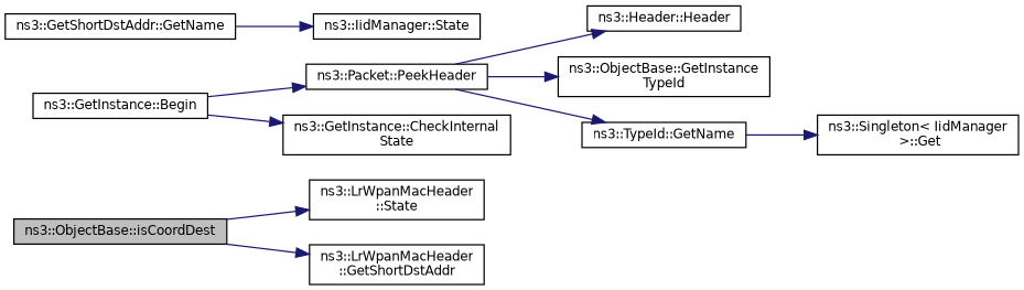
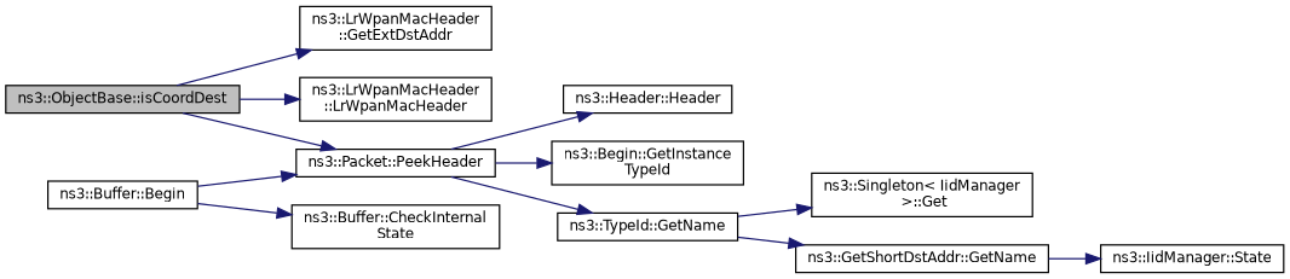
  digraph {
    rankdir=LR
    node [color=black fillcolor=white fontname=Helvetica fontsize=10 shape=record style=filled]
    edge [color=midnightblue fontname=Helvetica fontsize=10 labelfontname=Helvetica labelfontsize=10 style=solid]
    n1 [fillcolor=grey75 fontcolor=black height=0.2 label="ns3::ObjectBase::isCoordDest" width=0.4]
-   n2 [height=0.2 label="ns3::LrWpanMacHeader\l::State" width=0.4]
-   n3 [height=0.2 label="ns3::LrWpanMacHeader\l::GetShortDstAddr" width=0.4]
+   n2 [height=0.2 label="ns3::LrWpanMacHeader\l::GetExtDstAddr" width=0.4]
+   n3 [height=0.2 label="ns3::LrWpanMacHeader\l::LrWpanMacHeader" width=0.4]
    n4 [height=0.2 label="ns3::Packet::PeekHeader" width=0.4]
    n5 [height=0.2 label="ns3::Header::Header" width=0.4]
-   n6 [height=0.2 label="ns3::ObjectBase::GetInstance\lTypeId" width=0.4]
+   n6 [height=0.2 label="ns3::Begin::GetInstance\lTypeId" width=0.4]
    n7 [height=0.2 label="ns3::TypeId::GetName" width=0.4]
-   n8 [height=0.2 label="ns3::GetInstance::Begin" width=0.4]
-   n9 [height=0.2 label="ns3::GetInstance::CheckInternal\lState" width=0.4]
+   n8 [height=0.2 label="ns3::Buffer::Begin" width=0.4]
+   n9 [height=0.2 label="ns3::Buffer::CheckInternal\lState" width=0.4]
    n10 [height=0.2 label="ns3::Singleton\< IidManager\l \>::Get" width=0.4]
    n11 [height=0.2 label="ns3::GetShortDstAddr::GetName" width=0.4]
    n12 [height=0.2 label="ns3::IidManager::State" width=0.4]
    n1 -> n2
    n1 -> n3
+   n1 -> n4
    n4 -> n5
    n4 -> n6
    n4 -> n7
    n7 -> n10
+   n7 -> n11
    n8 -> n4
    n8 -> n9
    n11 -> n12
  }
